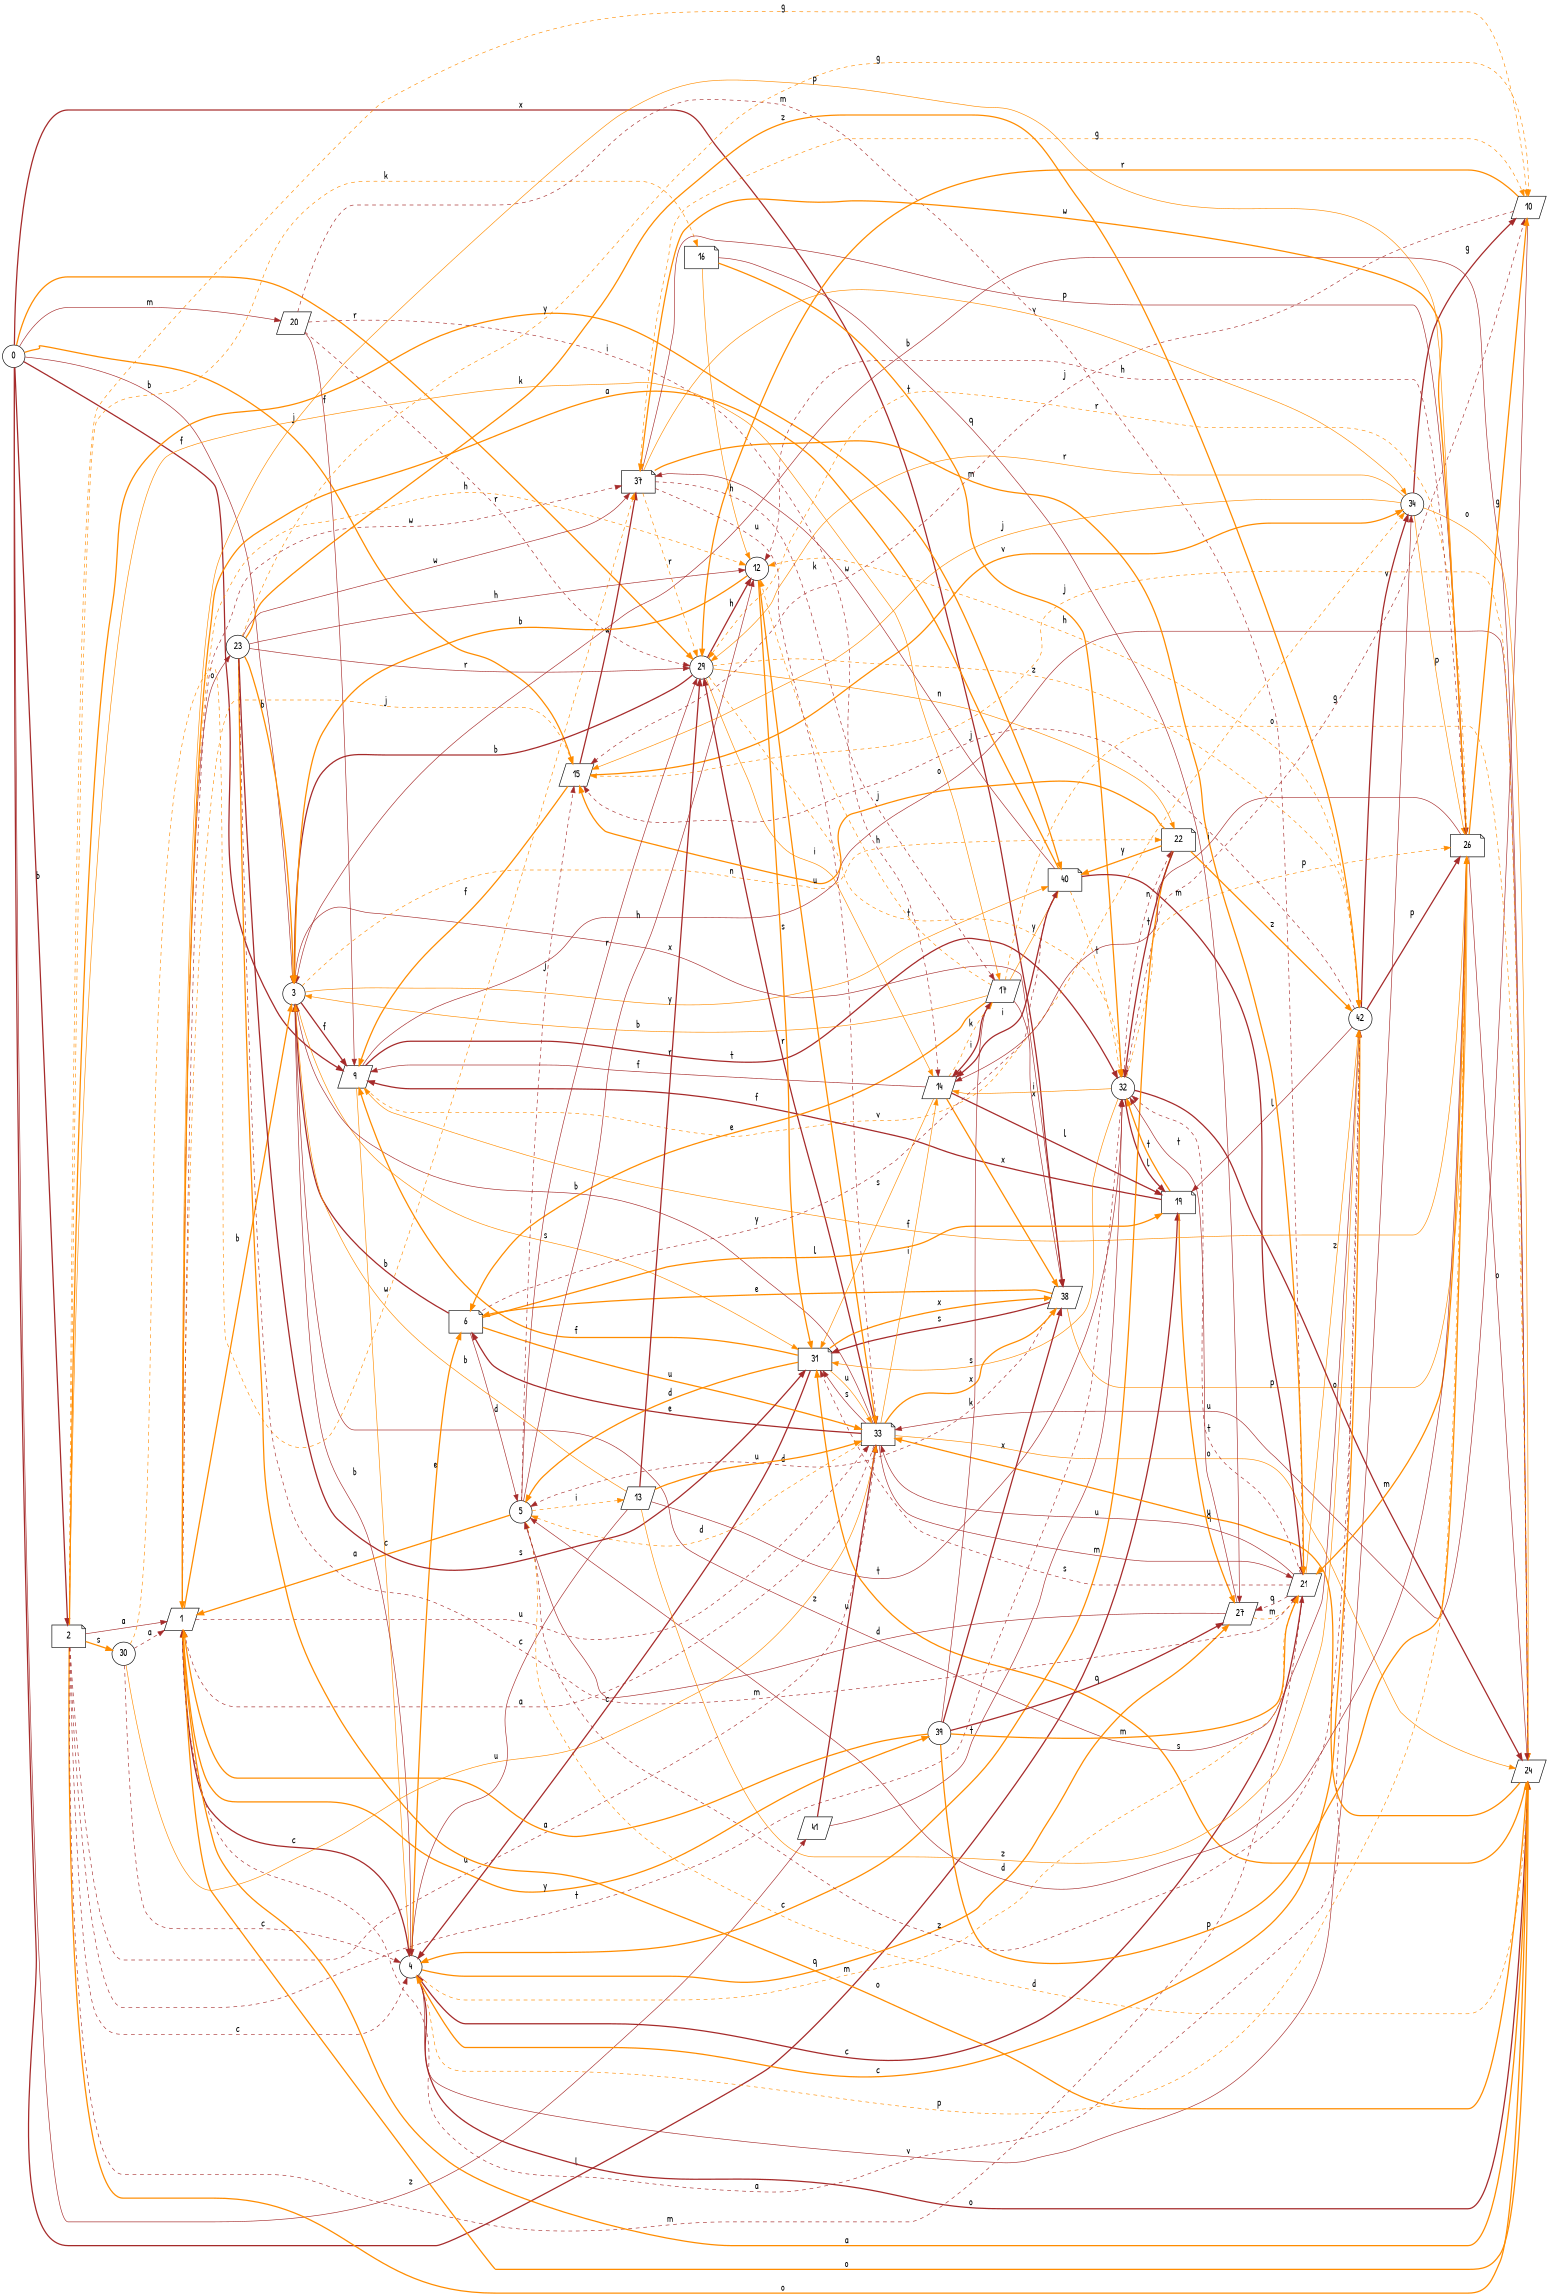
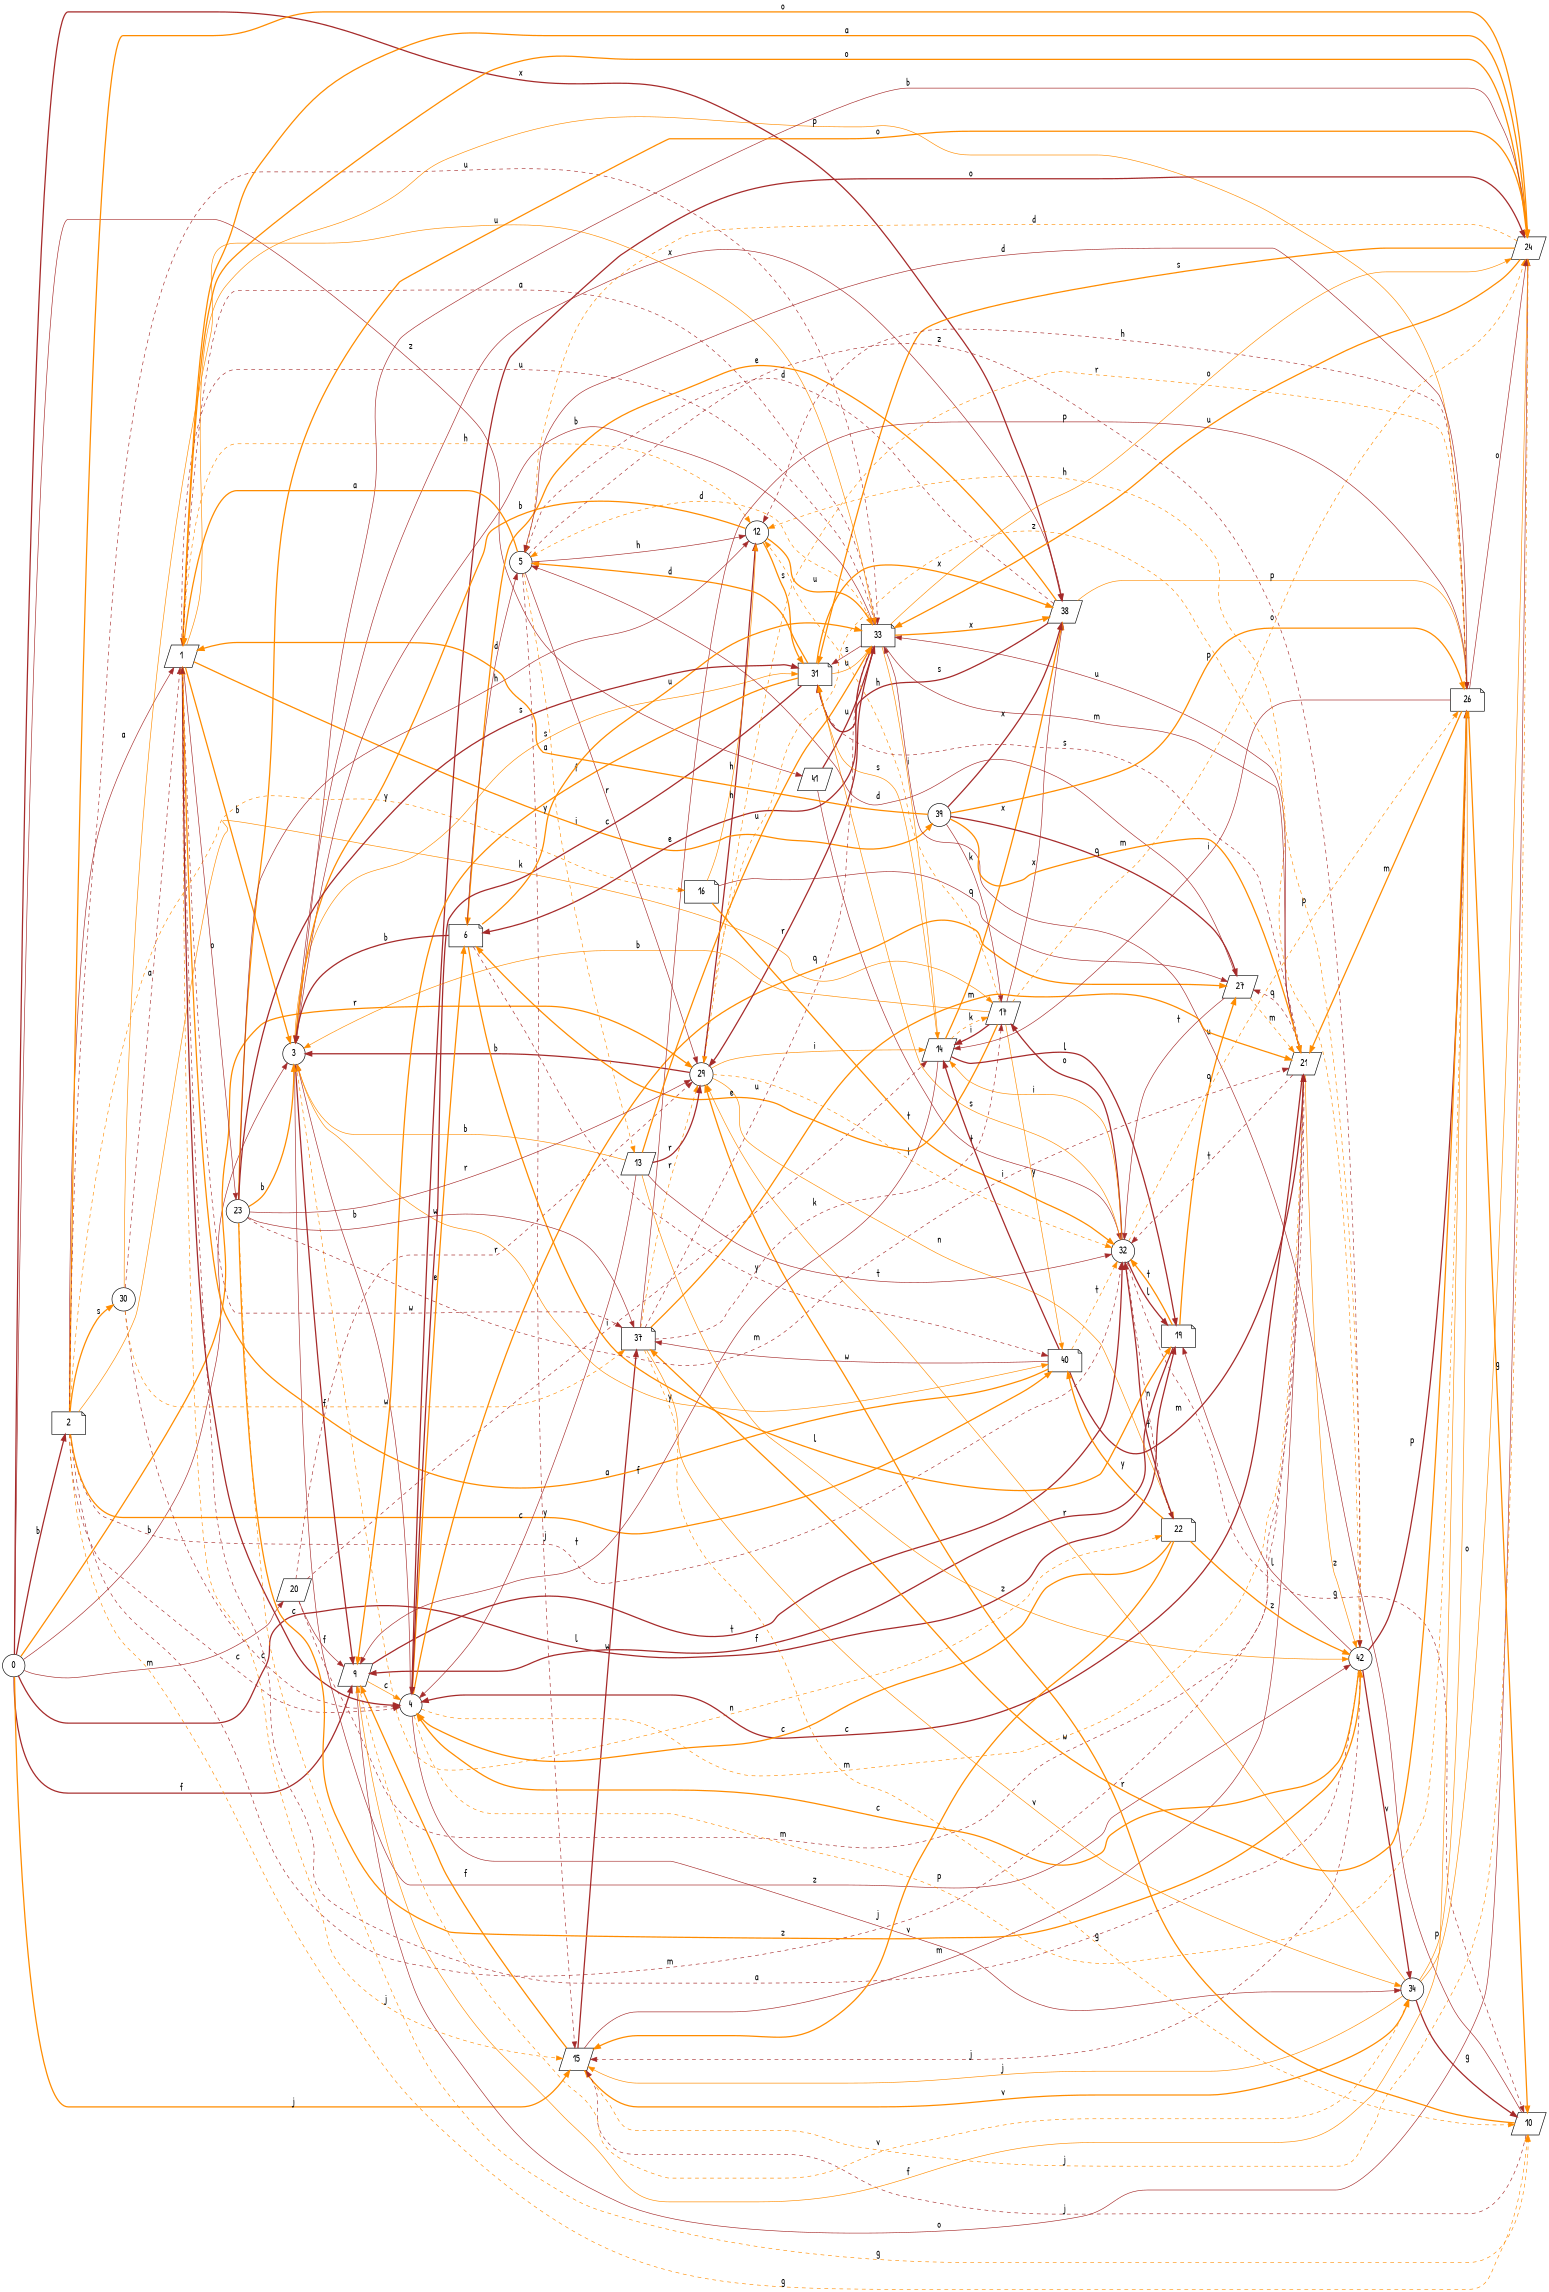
  strict digraph {
    fontname="Patrick Hand"
    rankdir=LR
    node [fontname="Patrick Hand" shape=parallelogram]
    edge [color=darkorange fontname="Patrick Hand" style=bold]
    0 [shape=circle]
    2 [shape=note]
    3 [shape=circle]
    9
    15
    19 [shape=note]
    20
    29 [shape=circle]
    38
    41
    1
    4 [shape=circle]
    24
    33 [shape=note]
    10
    16 [shape=note]
    17
    21
    30 [shape=circle]
    32 [shape=circle]
    40 [shape=note]
    22 [shape=note]
    31 [shape=note]
    42 [shape=circle]
    34 [shape=circle]
    37 [shape=note]
    27
    14
    12 [shape=circle]
    26 [shape=note]
    6 [shape=note]
    5 [shape=circle]
    23 [shape=circle]
    39 [shape=circle]
    13
    0 -> 2 [color=brown label=b]
    0 -> 3 [color=brown label=b style=solid]
    0 -> 9 [color=brown label=f]
    0 -> 15 [label=j]
    0 -> 19 [color=brown label=l]
    0 -> 20 [color=brown label=m style=solid]
    0 -> 29 [label=r]
    0 -> 38 [color=brown label=x]
    0 -> 41 [color=brown label=z style=solid]
    2 -> 1 [color=brown label=a style=solid]
    2 -> 4 [color=brown label=c style=dashed]
    2 -> 24 [label=o]
    2 -> 33 [color=brown label=u style=dashed]
    2 -> 10 [label=g style=dashed]
-   2 -> 16 [label=k style=dashed]
+   2 -> 16 [label=y style=dashed]
    2 -> 17 [label=k style=solid]
    2 -> 21 [color=brown label=m style=dashed]
    2 -> 30 [label=s]
    2 -> 32 [color=brown label=t style=dashed]
    2 -> 40 [label=y]
    3 -> 9 [color=brown label=f]
    3 -> 38 [color=brown label=x style=solid]
    3 -> 40 [label=y style=solid]
    3 -> 22 [label=n style=dashed]
    3 -> 31 [label=s style=solid]
    3 -> 42 [color=brown label=z style=solid]
    9 -> 4 [label=c style=solid]
    9 -> 24 [color=brown label=o style=solid]
    9 -> 32 [color=brown label=t]
    9 -> 34 [label=v style=dashed]
    15 -> 9 [label=f]
+   15 -> 21 [color=brown label=m style=solid]
    15 -> 34 [label=v]
    15 -> 37 [color=brown label=w]
    19 -> 9 [color=brown label=f]
    19 -> 32 [label=t]
    19 -> 27 [label=q]
    20 -> 9 [color=brown label=f style=solid]
    20 -> 29 [color=brown label=r style=dashed]
    20 -> 21 [color=brown label=m style=dashed]
    20 -> 14 [color=brown label=i style=dashed]
    29 -> 3 [color=brown label=b]
    29 -> 32 [label=t style=dashed]
    29 -> 22 [label=n style=solid]
    29 -> 42 [label=z style=dashed]
    29 -> 14 [label=i style=solid]
    29 -> 12 [color=brown label=h]
    38 -> 31 [color=brown label=s]
    38 -> 26 [label=p style=solid]
    38 -> 6 [label=e]
    38 -> 5 [color=brown label=d style=dashed]
    41 -> 33 [color=brown label=u]
    41 -> 32 [color=brown label=t style=solid]
    1 -> 3 [label=b]
    1 -> 15 [label=j style=dashed]
    1 -> 4 [color=brown label=c]
    1 -> 24 [label=o]
    1 -> 33 [color=brown label=u style=dashed]
    1 -> 37 [color=brown label=w style=dashed]
    1 -> 12 [label=h style=dashed]
    1 -> 26 [label=p style=solid]
    1 -> 23 [color=brown label=o style=solid]
    1 -> 39 [label=y]
    4 -> 3 [color=brown label=b style=solid]
    4 -> 24 [color=brown label=o]
    4 -> 21 [label=m style=dashed]
    4 -> 34 [color=brown label=v style=solid]
    4 -> 27 [label=q]
    4 -> 26 [label=p style=dashed]
    4 -> 6 [label=e]
    24 -> 3 [color=brown label=b style=solid]
    24 -> 15 [label=j style=dashed]
    24 -> 1 [label=a]
    24 -> 33 [label=u]
    24 -> 31 [label=s]
    24 -> 5 [label=d style=dashed]
    33 -> 3 [color=brown label=b style=solid]
    33 -> 29 [color=brown label=r]
    33 -> 38 [label=x]
    33 -> 1 [color=brown label=a style=dashed]
    33 -> 24 [label=o style=solid]
    33 -> 21 [color=brown label=m style=solid]
    33 -> 31 [color=brown label=s style=solid]
    33 -> 14 [label=i style=solid]
    33 -> 6 [color=brown label=e]
    33 -> 5 [label=d style=dashed]
    10 -> 15 [color=brown label=j style=dashed]
    10 -> 29 [label=r]
    10 -> 33 [color=brown label=u style=solid]
    16 -> 32 [label=t]
    16 -> 27 [color=brown label=q style=solid]
    16 -> 12 [label=h style=solid]
    17 -> 3 [label=b style=solid]
    17 -> 38 [color=brown label=x style=solid]
    17 -> 24 [label=o style=dashed]
    17 -> 40 [label=y style=solid]
    17 -> 14 [color=brown label=i]
    17 -> 12 [label=h style=dashed]
    17 -> 6 [label=e]
    21 -> 4 [color=brown label=c]
    21 -> 33 [color=brown label=u style=solid]
    21 -> 32 [color=brown label=t style=dashed]
    21 -> 31 [color=brown label=s style=dashed]
    21 -> 42 [label=z style=solid]
    21 -> 27 [color=brown label=q style=dashed]
    30 -> 1 [color=brown label=a style=dashed]
    30 -> 4 [color=brown label=c style=dashed]
    30 -> 33 [label=u style=solid]
    30 -> 37 [label=w style=dashed]
    32 -> 19 [color=brown label=l]
-   32 -> 24 [color=brown label=o]
+   32 -> 17 [color=brown label=o]
    32 -> 10 [color=brown label=g style=dashed]
    32 -> 22 [color=brown label=n style=dashed]
    32 -> 31 [label=s style=solid]
    32 -> 14 [label=i style=solid]
    32 -> 26 [label=p style=dashed]
    40 -> 1 [label=a]
    40 -> 21 [color=brown label=m]
    40 -> 32 [label=t style=dashed]
    40 -> 37 [color=brown label=w style=solid]
    40 -> 14 [color=brown label=i]
    22 -> 15 [label=j]
    22 -> 4 [label=c]
    22 -> 32 [color=brown label=t]
    22 -> 40 [label=y]
    22 -> 42 [label=z]
    31 -> 9 [label=f]
    31 -> 38 [label=x]
    31 -> 4 [color=brown label=c]
    31 -> 33 [label=u style=solid]
    31 -> 5 [label=d]
    42 -> 15 [color=brown label=j style=dashed]
    42 -> 19 [color=brown label=l style=solid]
    42 -> 1 [color=brown label=a style=dashed]
    42 -> 4 [label=c]
    42 -> 34 [color=brown label=v]
    42 -> 12 [label=h style=dashed]
    42 -> 26 [color=brown label=p]
    34 -> 15 [label=j style=solid]
    34 -> 29 [label=r style=solid]
    34 -> 24 [label=o style=solid]
    34 -> 10 [color=brown label=g]
    34 -> 26 [label=p style=solid]
    37 -> 29 [label=r style=dashed]
    37 -> 33 [color=brown label=u style=dashed]
    37 -> 10 [label=g style=dashed]
    37 -> 17 [color=brown label=k style=dashed]
    37 -> 21 [label=m]
    37 -> 34 [label=v style=solid]
    37 -> 26 [color=brown label=p style=solid]
    27 -> 21 [label=m style=dashed]
    27 -> 32 [color=brown label=t style=solid]
    27 -> 5 [color=brown label=d style=solid]
    14 -> 9 [color=brown label=f style=solid]
    14 -> 19 [color=brown label=l]
    14 -> 38 [label=x]
    14 -> 17 [label=k style=dashed]
    14 -> 31 [label=s style=solid]
    12 -> 3 [label=b]
    12 -> 33 [label=u]
    12 -> 31 [label=s]
    26 -> 9 [label=f style=solid]
    26 -> 29 [label=r style=dashed]
    26 -> 24 [color=brown label=o style=solid]
    26 -> 10 [label=g]
    26 -> 21 [label=m]
    26 -> 37 [label=w]
    26 -> 14 [color=brown label=i style=solid]
    26 -> 12 [color=brown label=h style=dashed]
    26 -> 5 [color=brown label=d style=solid]
    6 -> 3 [color=brown label=b]
    6 -> 19 [label=l]
    6 -> 33 [label=u]
    6 -> 40 [color=brown label=y style=dashed]
    6 -> 5 [color=brown label=d style=solid]
    5 -> 15 [color=brown label=j style=dashed]
    5 -> 29 [color=brown label=r style=solid]
    5 -> 1 [label=a]
    5 -> 42 [color=brown label=z style=dashed]
    5 -> 12 [color=brown label=h style=solid]
    5 -> 13 [label=i style=dashed]
    23 -> 3 [label=b]
    23 -> 29 [color=brown label=r style=solid]
    23 -> 24 [label=o]
    23 -> 10 [label=g style=dashed]
    23 -> 21 [color=brown label=m style=dashed]
    23 -> 31 [color=brown label=s]
    23 -> 42 [label=z]
    23 -> 37 [color=brown label=w style=solid]
    23 -> 12 [color=brown label=h style=solid]
    39 -> 38 [color=brown label=x]
    39 -> 1 [label=a]
    39 -> 17 [color=brown label=k style=solid]
    39 -> 21 [label=m]
    39 -> 27 [color=brown label=q]
    39 -> 26 [label=p]
    13 -> 3 [label=b style=solid]
    13 -> 29 [color=brown label=r]
    13 -> 4 [color=brown label=c style=solid]
    13 -> 33 [label=u]
    13 -> 32 [color=brown label=t style=solid]
    13 -> 42 [label=z style=solid]
  }
